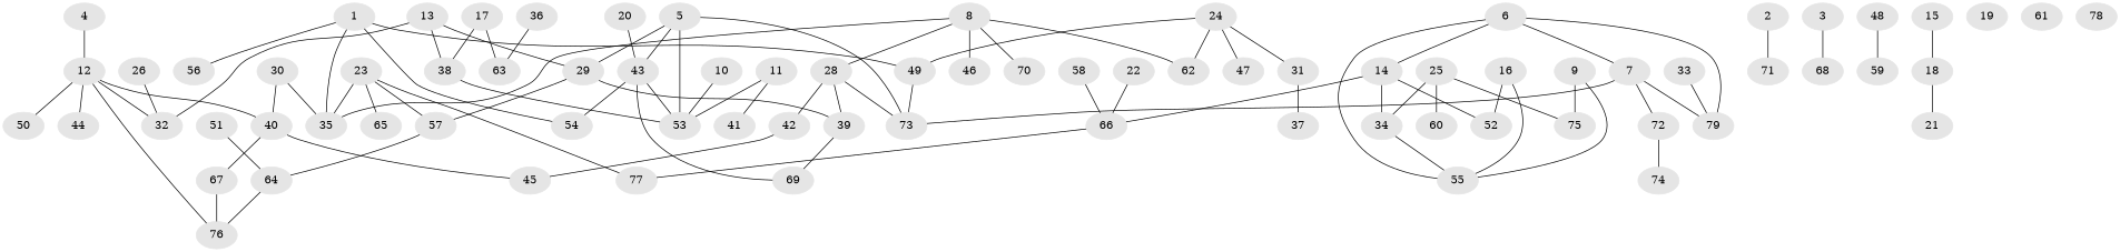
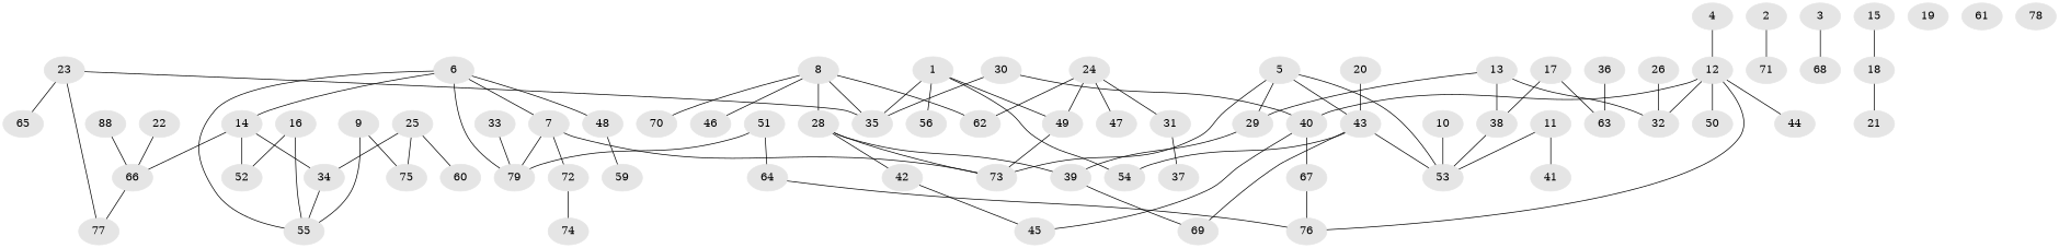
  graph {
    fontname="DejaVu Serif"
    node [color=gray90 fontname="DejaVu Serif" style=filled]
    edge [fontname="DejaVu Serif"]
    1
    35
    49
    54
    56
    73
    2
    71
    3
    68
    4
    12
    32
    40
    44
    50
    76
    5
    29
    43
    53
-   57
    39
    69
    6
    14
    48
    55
    79
    7
    34
    52
    66
    23
    65
    77
    59
    72
    74
    8
    28
    46
    62
    70
    42
    9
    75
    10
    11
    41
    45
    67
    13
    38
    15
    18
    21
    16
    17
    63
    19
    20
    22
    64
    24
    31
    47
    37
    25
    60
    26
    30
    33
    36
    51
-   58
+   58 [label=88]
    61
    78
    1 -- 35
    1 -- 49
    1 -- 54
    1 -- 56
    49 -- 73
    2 -- 71
    3 -- 68
    4 -- 12
    12 -- 32
    12 -- 40
    12 -- 44
    12 -- 50
    12 -- 76
    40 -- 45
    40 -- 67
    5 -- 73
    5 -- 29
    5 -- 43
    5 -- 53
-   29 -- 57
    29 -- 39
    43 -- 54
    43 -- 53
    43 -- 69
-   57 -- 64
    39 -- 69
    6 -- 14
+   6 -- 48
    6 -- 55
    6 -- 79
    6 -- 7
    14 -- 34
    14 -- 52
    14 -- 66
    48 -- 59
    7 -- 73
    7 -- 79
    7 -- 72
    34 -- 55
    66 -- 77
    23 -- 35
-   23 -- 57
    23 -- 65
    23 -- 77
    72 -- 74
    8 -- 35
    8 -- 28
    8 -- 46
    8 -- 62
    8 -- 70
    28 -- 73
    28 -- 39
    28 -- 42
    42 -- 45
    9 -- 55
    9 -- 75
    10 -- 53
    11 -- 53
    11 -- 41
    67 -- 76
    13 -- 32
    13 -- 29
    13 -- 38
    38 -- 53
    15 -- 18
    18 -- 21
    16 -- 55
    16 -- 52
    17 -- 38
    17 -- 63
    20 -- 43
    22 -- 66
    64 -- 76
    24 -- 49
    24 -- 62
    24 -- 31
    24 -- 47
    31 -- 37
    25 -- 34
    25 -- 75
    25 -- 60
    26 -- 32
    30 -- 35
    30 -- 40
    33 -- 79
    36 -- 63
+   51 -- 79
    51 -- 64
    58 -- 66
  }
